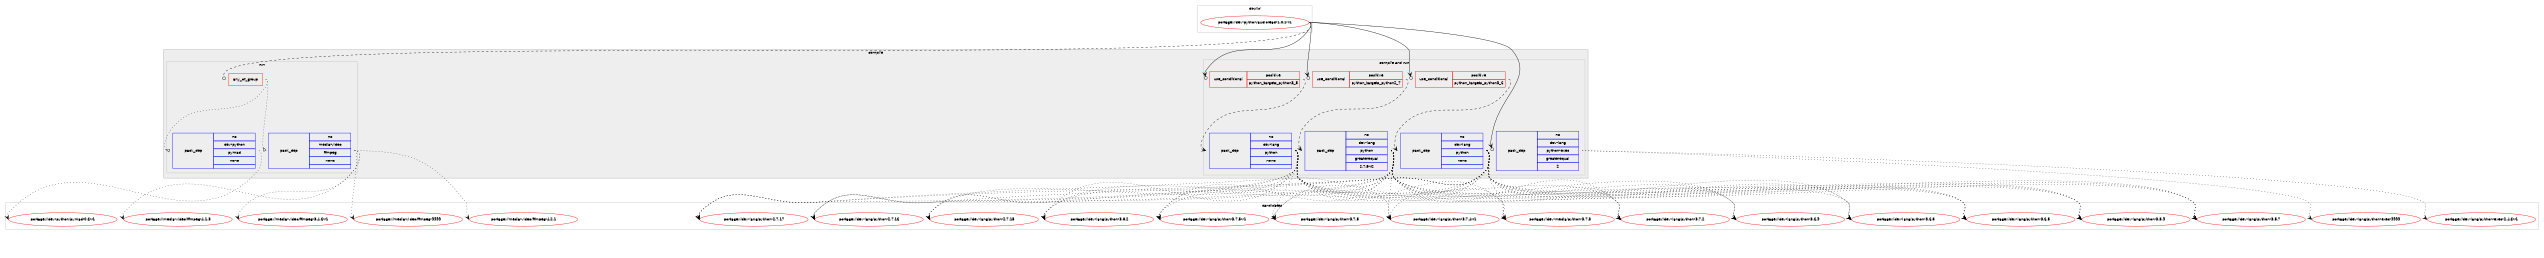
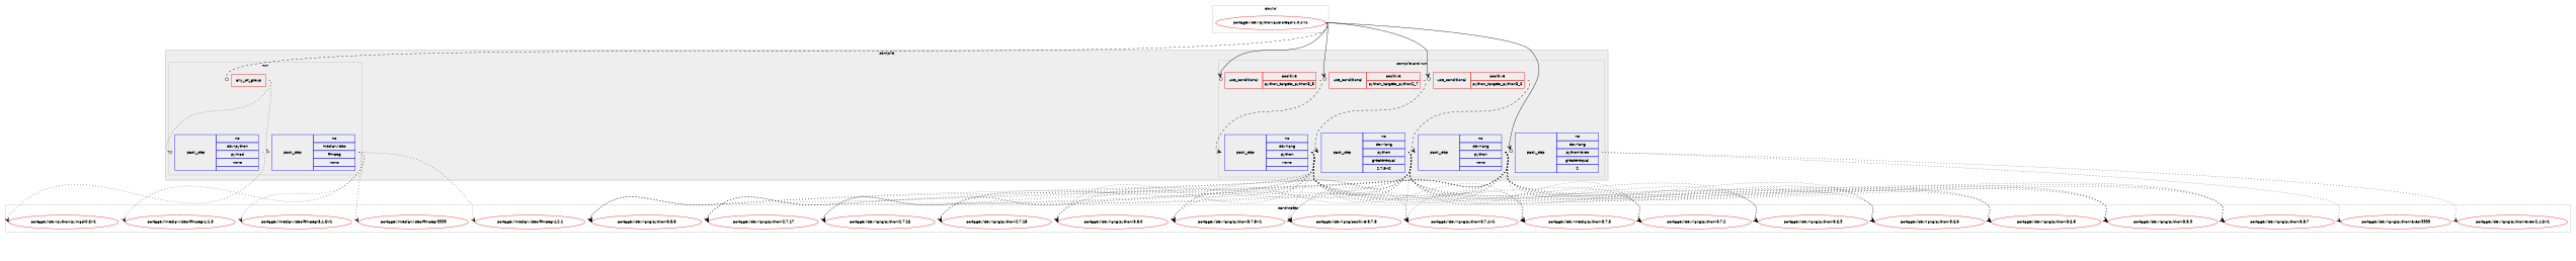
  digraph {
    compound=true
    concentrate=true
    fontname=Helvetica
    fontsize=10
    newrank=true
    rankdir=TB
    ranksep=1.5
    node [color=red fontname=Helvetica fontsize=10]
    edge [arrowhead=vee headport=w style=dotted tailport=e weight=100]
    n1 [label="portage://dev-python/audioread-1.0.1-r1" width=4]
    n2 [color=blue label=<<TABLE BORDER="0" CELLBORDER="1" CELLSPACING="0" CELLPADDING="4" WIDTH="220"><TR><TD ROWSPAN="6" CELLPADDING="30">pack_dep</TD></TR><TR><TD WIDTH="110">no</TD></TR><TR><TD>dev-lang</TD></TR><TR><TD>python</TD></TR><TR><TD>greaterequal</TD></TR><TR><TD>2.7.5-r2</TD></TR></TABLE>> shape=none]
    n3 [label=<<TABLE BORDER="0" CELLBORDER="1" CELLSPACING="0" CELLPADDING="4"><TR><TD ROWSPAN="3" CELLPADDING="10">use_conditional</TD></TR><TR><TD>positive</TD></TR><TR><TD>python_targets_python2_7</TD></TR></TABLE>> shape=none]
    n4 [color=blue label=<<TABLE BORDER="0" CELLBORDER="1" CELLSPACING="0" CELLPADDING="4" WIDTH="220"><TR><TD ROWSPAN="6" CELLPADDING="30">pack_dep</TD></TR><TR><TD WIDTH="110">no</TD></TR><TR><TD>dev-lang</TD></TR><TR><TD>python</TD></TR><TR><TD>none</TD></TR><TR><TD></TD></TR></TABLE>> shape=none]
    n5 [label=<<TABLE BORDER="0" CELLBORDER="1" CELLSPACING="0" CELLPADDING="4"><TR><TD ROWSPAN="3" CELLPADDING="10">use_conditional</TD></TR><TR><TD>positive</TD></TR><TR><TD>python_targets_python3_5</TD></TR></TABLE>> shape=none]
    n6 [color=blue label=<<TABLE BORDER="0" CELLBORDER="1" CELLSPACING="0" CELLPADDING="4" WIDTH="220"><TR><TD ROWSPAN="6" CELLPADDING="30">pack_dep</TD></TR><TR><TD WIDTH="110">no</TD></TR><TR><TD>dev-lang</TD></TR><TR><TD>python</TD></TR><TR><TD>none</TD></TR><TR><TD></TD></TR></TABLE>> shape=none]
    n7 [label=<<TABLE BORDER="0" CELLBORDER="1" CELLSPACING="0" CELLPADDING="4"><TR><TD ROWSPAN="3" CELLPADDING="10">use_conditional</TD></TR><TR><TD>positive</TD></TR><TR><TD>python_targets_python3_6</TD></TR></TABLE>> shape=none]
    n8 [color=blue label=<<TABLE BORDER="0" CELLBORDER="1" CELLSPACING="0" CELLPADDING="4" WIDTH="220"><TR><TD ROWSPAN="6" CELLPADDING="30">pack_dep</TD></TR><TR><TD WIDTH="110">no</TD></TR><TR><TD>dev-lang</TD></TR><TR><TD>python-exec</TD></TR><TR><TD>greaterequal</TD></TR><TR><TD>2</TD></TR></TABLE>> shape=none]
    n9 [color=blue label=<<TABLE BORDER="0" CELLBORDER="1" CELLSPACING="0" CELLPADDING="4" WIDTH="220"><TR><TD ROWSPAN="6" CELLPADDING="30">pack_dep</TD></TR><TR><TD WIDTH="110">no</TD></TR><TR><TD>dev-python</TD></TR><TR><TD>pymad</TD></TR><TR><TD>none</TD></TR><TR><TD></TD></TR></TABLE>> shape=none]
    n10 [color=blue label=<<TABLE BORDER="0" CELLBORDER="1" CELLSPACING="0" CELLPADDING="4" WIDTH="220"><TR><TD ROWSPAN="6" CELLPADDING="30">pack_dep</TD></TR><TR><TD WIDTH="110">no</TD></TR><TR><TD>media-video</TD></TR><TR><TD>ffmpeg</TD></TR><TR><TD>none</TD></TR><TR><TD></TD></TR></TABLE>> shape=none]
    n11 [label=<<TABLE BORDER="0" CELLBORDER="1" CELLSPACING="0" CELLPADDING="4"><TR><TD CELLPADDING="10">any_of_group</TD></TR></TABLE>> shape=none]
    n12 [label="portage://dev-lang/python-2.7.15" width=4]
    n13 [label="portage://dev-lang/python-2.7.16" width=4]
    n14 [label="portage://dev-lang/python-2.7.17" width=4]
+   n15 [label="portage://dev-lang/python-3.5.5" width=4]
    n16 [label="portage://dev-lang/python-3.5.7" width=4]
    n17 [label="portage://dev-lang/python-3.5.9" width=4]
    n18 [label="portage://dev-lang/python-3.6.5" width=4]
    n19 [label="portage://dev-lang/python-3.6.8" width=4]
    n20 [label="portage://dev-lang/python-3.6.9" width=4]
    n21 [label="portage://dev-lang/python-3.7.2" width=4]
    n22 [label="portage://dev-media/python-3.7.3" width=4]
    n23 [label="portage://dev-lang/python-3.7.4-r1" width=4]
-   n24 [label="portage://dev-lang/python-3.7.5" width=4]
+   n24 [label="portage://dev-lang/positive-3.7.5" width=4]
    n25 [label="portage://dev-lang/python-3.7.5-r1" width=4]
-   n26 [label="portage://dev-lang/python-3.8.2" width=4]
+   n26 [label="portage://dev-lang/python-3.8.0" width=4]
    n27 [label="portage://dev-lang/python-exec-2.4.6-r1" width=4]
    n28 [label="portage://dev-lang/python-exec-9999" width=4]
    n29 [label="portage://dev-python/pymad-0.6-r1" width=4]
    n30 [label="portage://media-video/ffmpeg-3.4.6-r1" width=4]
    n31 [label="portage://media-video/ffmpeg-4.1.3" width=4]
    n32 [label="portage://media-video/ffmpeg-4.2.1" width=4]
    n33 [label="portage://media-video/ffmpeg-9999" width=4]
    subgraph cluster_1 {
      color=gray
      label=<<i>ebuild</i>>
      rank=same
      n1
    }
    subgraph cluster_2 {
      color=gray
      label=<<i>dependencies</i>>
      subgraph cluster_3 {
        color=gray
        fillcolor="#eeeeee"
        label=<<i>compile</i>>
        style=filled
      }
      subgraph cluster_4 {
        color=gray
        fillcolor="#eeeeee"
        label=<<i>compile and run</i>>
        style=filled
        subgraph sub_5 {
          color=gray
          fillcolor="#eeeeee"
          label=<<i>compile and run</i>>
          style=filled
          n3
          subgraph sub_6 {
            color=gray
            fillcolor="#eeeeee"
            label=<<i>compile and run</i>>
            style=filled
            n2
          }
        }
        subgraph sub_7 {
          color=gray
          fillcolor="#eeeeee"
          label=<<i>compile and run</i>>
          style=filled
          n5
          subgraph sub_8 {
            color=gray
            fillcolor="#eeeeee"
            label=<<i>compile and run</i>>
            style=filled
            n4
          }
        }
        subgraph sub_9 {
          color=gray
          fillcolor="#eeeeee"
          label=<<i>compile and run</i>>
          style=filled
          n7
          subgraph sub_10 {
            color=gray
            fillcolor="#eeeeee"
            label=<<i>compile and run</i>>
            style=filled
            n6
          }
        }
        subgraph sub_11 {
          color=gray
          fillcolor="#eeeeee"
          label=<<i>compile and run</i>>
          style=filled
          n8
        }
      }
      subgraph cluster_12 {
        color=gray
        fillcolor="#eeeeee"
        label=<<i>run</i>>
        style=filled
        subgraph sub_13 {
          color=gray
          fillcolor="#eeeeee"
          label=<<i>run</i>>
          style=filled
          n11
          subgraph sub_14 {
            color=gray
            fillcolor="#eeeeee"
            label=<<i>run</i>>
            style=filled
            n9
          }
          subgraph sub_15 {
            color=gray
            fillcolor="#eeeeee"
            label=<<i>run</i>>
            style=filled
            n10
          }
        }
      }
    }
    subgraph cluster_16 {
      color=gray
      label=<<i>candidates</i>>
      rank=same
      subgraph sub_17 {
        color=black
        label=<<i>candidates</i>>
        nodesep=1
        rank=same
        n12
        n13
        n14
+       n15
        n16
        n17
        n18
        n19
        n20
        n21
        n22
        n23
        n24
        n25
        n26
      }
      subgraph sub_18 {
        color=black
        label=<<i>candidates</i>>
        nodesep=1
        rank=same
        n12
        n13
        n14
+       n15
        n16
        n17
        n18
        n19
        n20
        n21
        n22
        n23
        n24
        n25
        n26
      }
      subgraph sub_19 {
        color=black
        label=<<i>candidates</i>>
        nodesep=1
        rank=same
        n12
        n13
        n14
+       n15
        n16
        n17
        n18
        n19
        n20
        n21
        n22
        n23
        n24
        n25
        n26
      }
      subgraph sub_20 {
        color=black
        label=<<i>candidates</i>>
        nodesep=1
        rank=same
        n27
        n28
      }
      subgraph sub_21 {
        color=black
        label=<<i>candidates</i>>
        nodesep=1
        rank=same
        n29
      }
      subgraph sub_22 {
        color=black
        label=<<i>candidates</i>>
        nodesep=1
        rank=same
        n30
        n31
        n32
        n33
      }
    }
    n1 -> n3 [arrowhead=odotvee style=solid weight=20]
    n1 -> n5 [arrowhead=odotvee style=solid weight=20]
    n1 -> n7 [arrowhead=odotvee style=solid weight=20]
    n1 -> n8 [arrowhead=odotvee style=solid weight=20]
    n1 -> n11 [arrowhead=odot style=dashed weight=20]
    n2 -> n12
    n2 -> n13
    n2 -> n14
+   n2 -> n15
    n2 -> n16
    n2 -> n17
    n2 -> n18
    n2 -> n19
    n2 -> n20
    n2 -> n21
    n2 -> n22
    n2 -> n23
    n2 -> n24
    n2 -> n25
    n2 -> n26
    n3 -> n2 [style=dashed weight=20]
    n4 -> n12
    n4 -> n13
    n4 -> n14
+   n4 -> n15
    n4 -> n16
    n4 -> n17
    n4 -> n18
    n4 -> n19
    n4 -> n20
    n4 -> n21
    n4 -> n22
    n4 -> n23
    n4 -> n24
    n4 -> n25
    n4 -> n26
    n5 -> n4 [style=dashed weight=20]
    n6 -> n12
    n6 -> n13
    n6 -> n14
+   n6 -> n15
    n6 -> n16
    n6 -> n17
    n6 -> n18
    n6 -> n19
    n6 -> n20
    n6 -> n21
    n6 -> n22
    n6 -> n23
    n6 -> n24
    n6 -> n25
    n6 -> n26
    n7 -> n6 [style=dashed weight=20]
    n8 -> n27
    n8 -> n28
    n9 -> n29
    n10 -> n30
    n10 -> n31
    n10 -> n32
    n10 -> n33
    n11 -> n9 [arrowhead=oinv weight=20]
    n11 -> n10 [arrowhead=oinv weight=20]
  }
